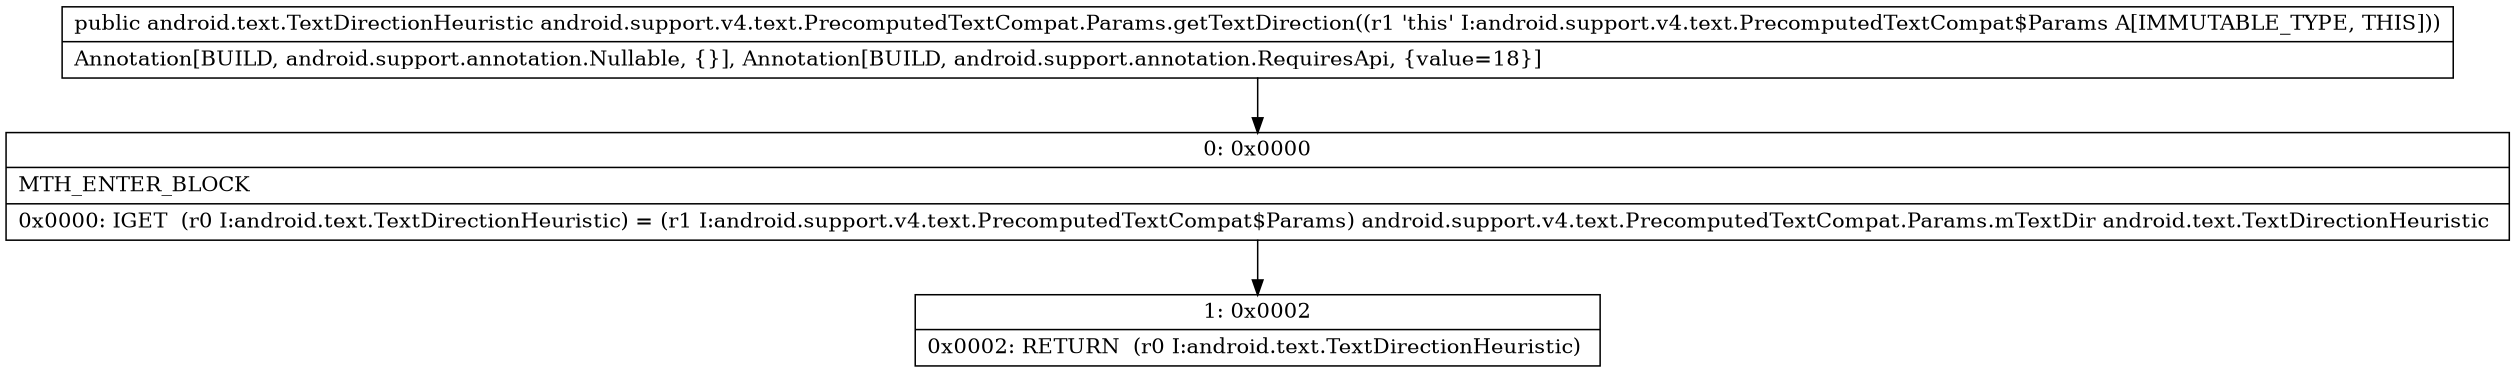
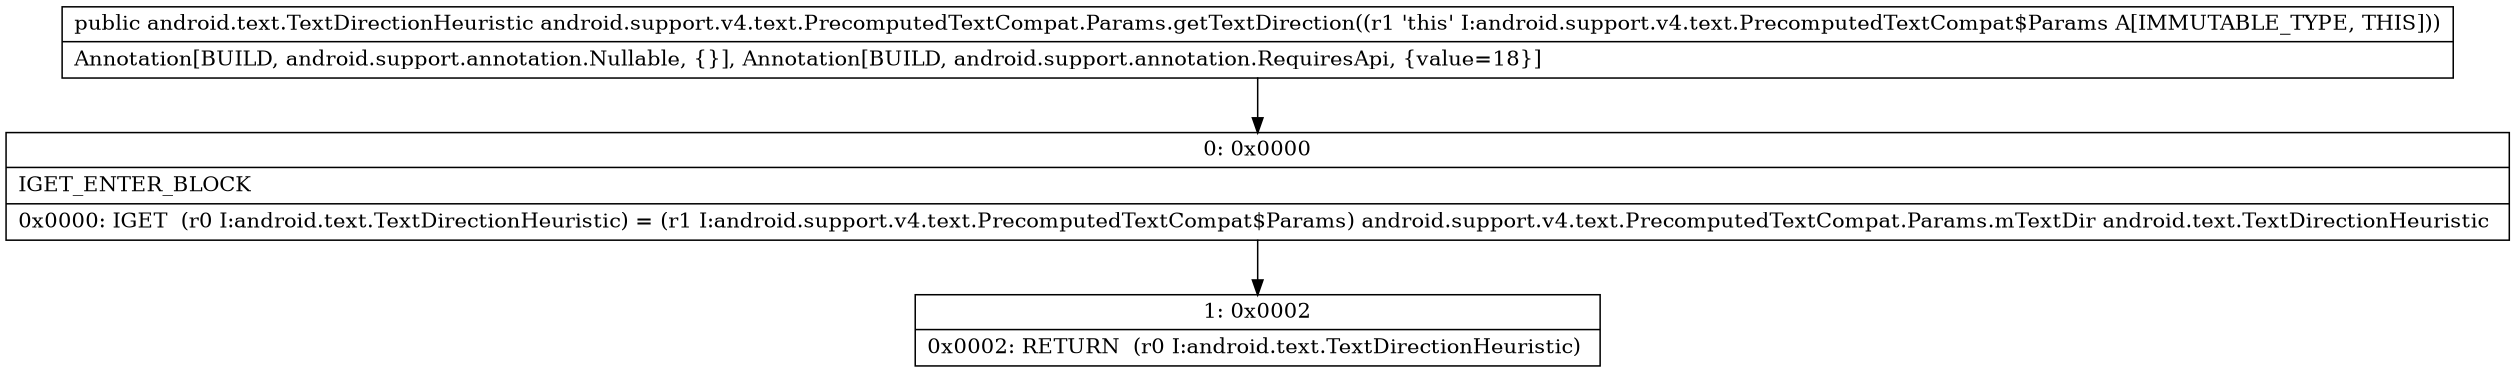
  digraph {
    node [shape=record]
-   n1 [label="{0\:\ 0x0000|MTH_ENTER_BLOCK\l|0x0000: IGET  (r0 I:android.text.TextDirectionHeuristic) = (r1 I:android.support.v4.text.PrecomputedTextCompat$Params) android.support.v4.text.PrecomputedTextCompat.Params.mTextDir android.text.TextDirectionHeuristic \l}"]
+   n1 [label="{0\:\ 0x0000|IGET_ENTER_BLOCK\l|0x0000: IGET  (r0 I:android.text.TextDirectionHeuristic) = (r1 I:android.support.v4.text.PrecomputedTextCompat$Params) android.support.v4.text.PrecomputedTextCompat.Params.mTextDir android.text.TextDirectionHeuristic \l}"]
    n2 [label="{1\:\ 0x0002|0x0002: RETURN  (r0 I:android.text.TextDirectionHeuristic) \l}"]
    n3 [label="{public android.text.TextDirectionHeuristic android.support.v4.text.PrecomputedTextCompat.Params.getTextDirection((r1 'this' I:android.support.v4.text.PrecomputedTextCompat$Params A[IMMUTABLE_TYPE, THIS]))  | Annotation[BUILD, android.support.annotation.Nullable, \{\}], Annotation[BUILD, android.support.annotation.RequiresApi, \{value=18\}]\l}"]
    n1 -> n2
    n3 -> n1
  }
